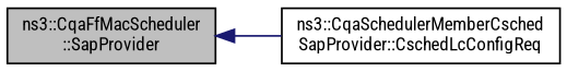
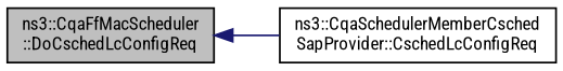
  digraph {
    rankdir=LR
    fontname="Roboto Condensed"
    node [color=black fontname="Roboto Condensed" fontsize=10 shape=record style=filled]
-   n1 [fillcolor=grey75 fontcolor=black height=0.2 label="ns3::CqaFfMacScheduler\l::SapProvider" width=0.4]
+   n1 [fillcolor=grey75 fontcolor=black height=0.2 label="ns3::CqaFfMacScheduler\l::DoCschedLcConfigReq" width=0.4]
    n2 [fillcolor=white height=0.2 label="ns3::CqaSchedulerMemberCsched\lSapProvider::CschedLcConfigReq" width=0.4]
    n1 -> n2 [color=midnightblue dir=back fontname="Roboto Condensed" fontsize=10 labelfontname=Helvetica labelfontsize=10 style=solid]
  }
